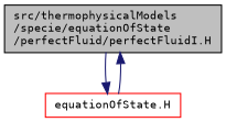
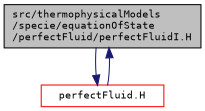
  digraph {
    fontname="DejaVu Sans Mono"
    node [fontname="DejaVu Sans Mono" fontsize=10 shape=record]
    edge [color=midnightblue fontname="DejaVu Sans Mono" fontsize=10 labelfontname=FreeSans labelfontsize=10 style=solid]
    n1 [color=black fillcolor=grey75 fontcolor=black height=0.2 label="src/thermophysicalModels\l/specie/equationOfState\l/perfectFluid/perfectFluidI.H" style=filled width=0.4]
-   n2 [color=red height=0.2 label="equationOfState.H" width=0.4]
+   n2 [color=red height=0.2 label="perfectFluid.H" width=0.4]
    n1 -> n2
    n2 -> n1
  }
